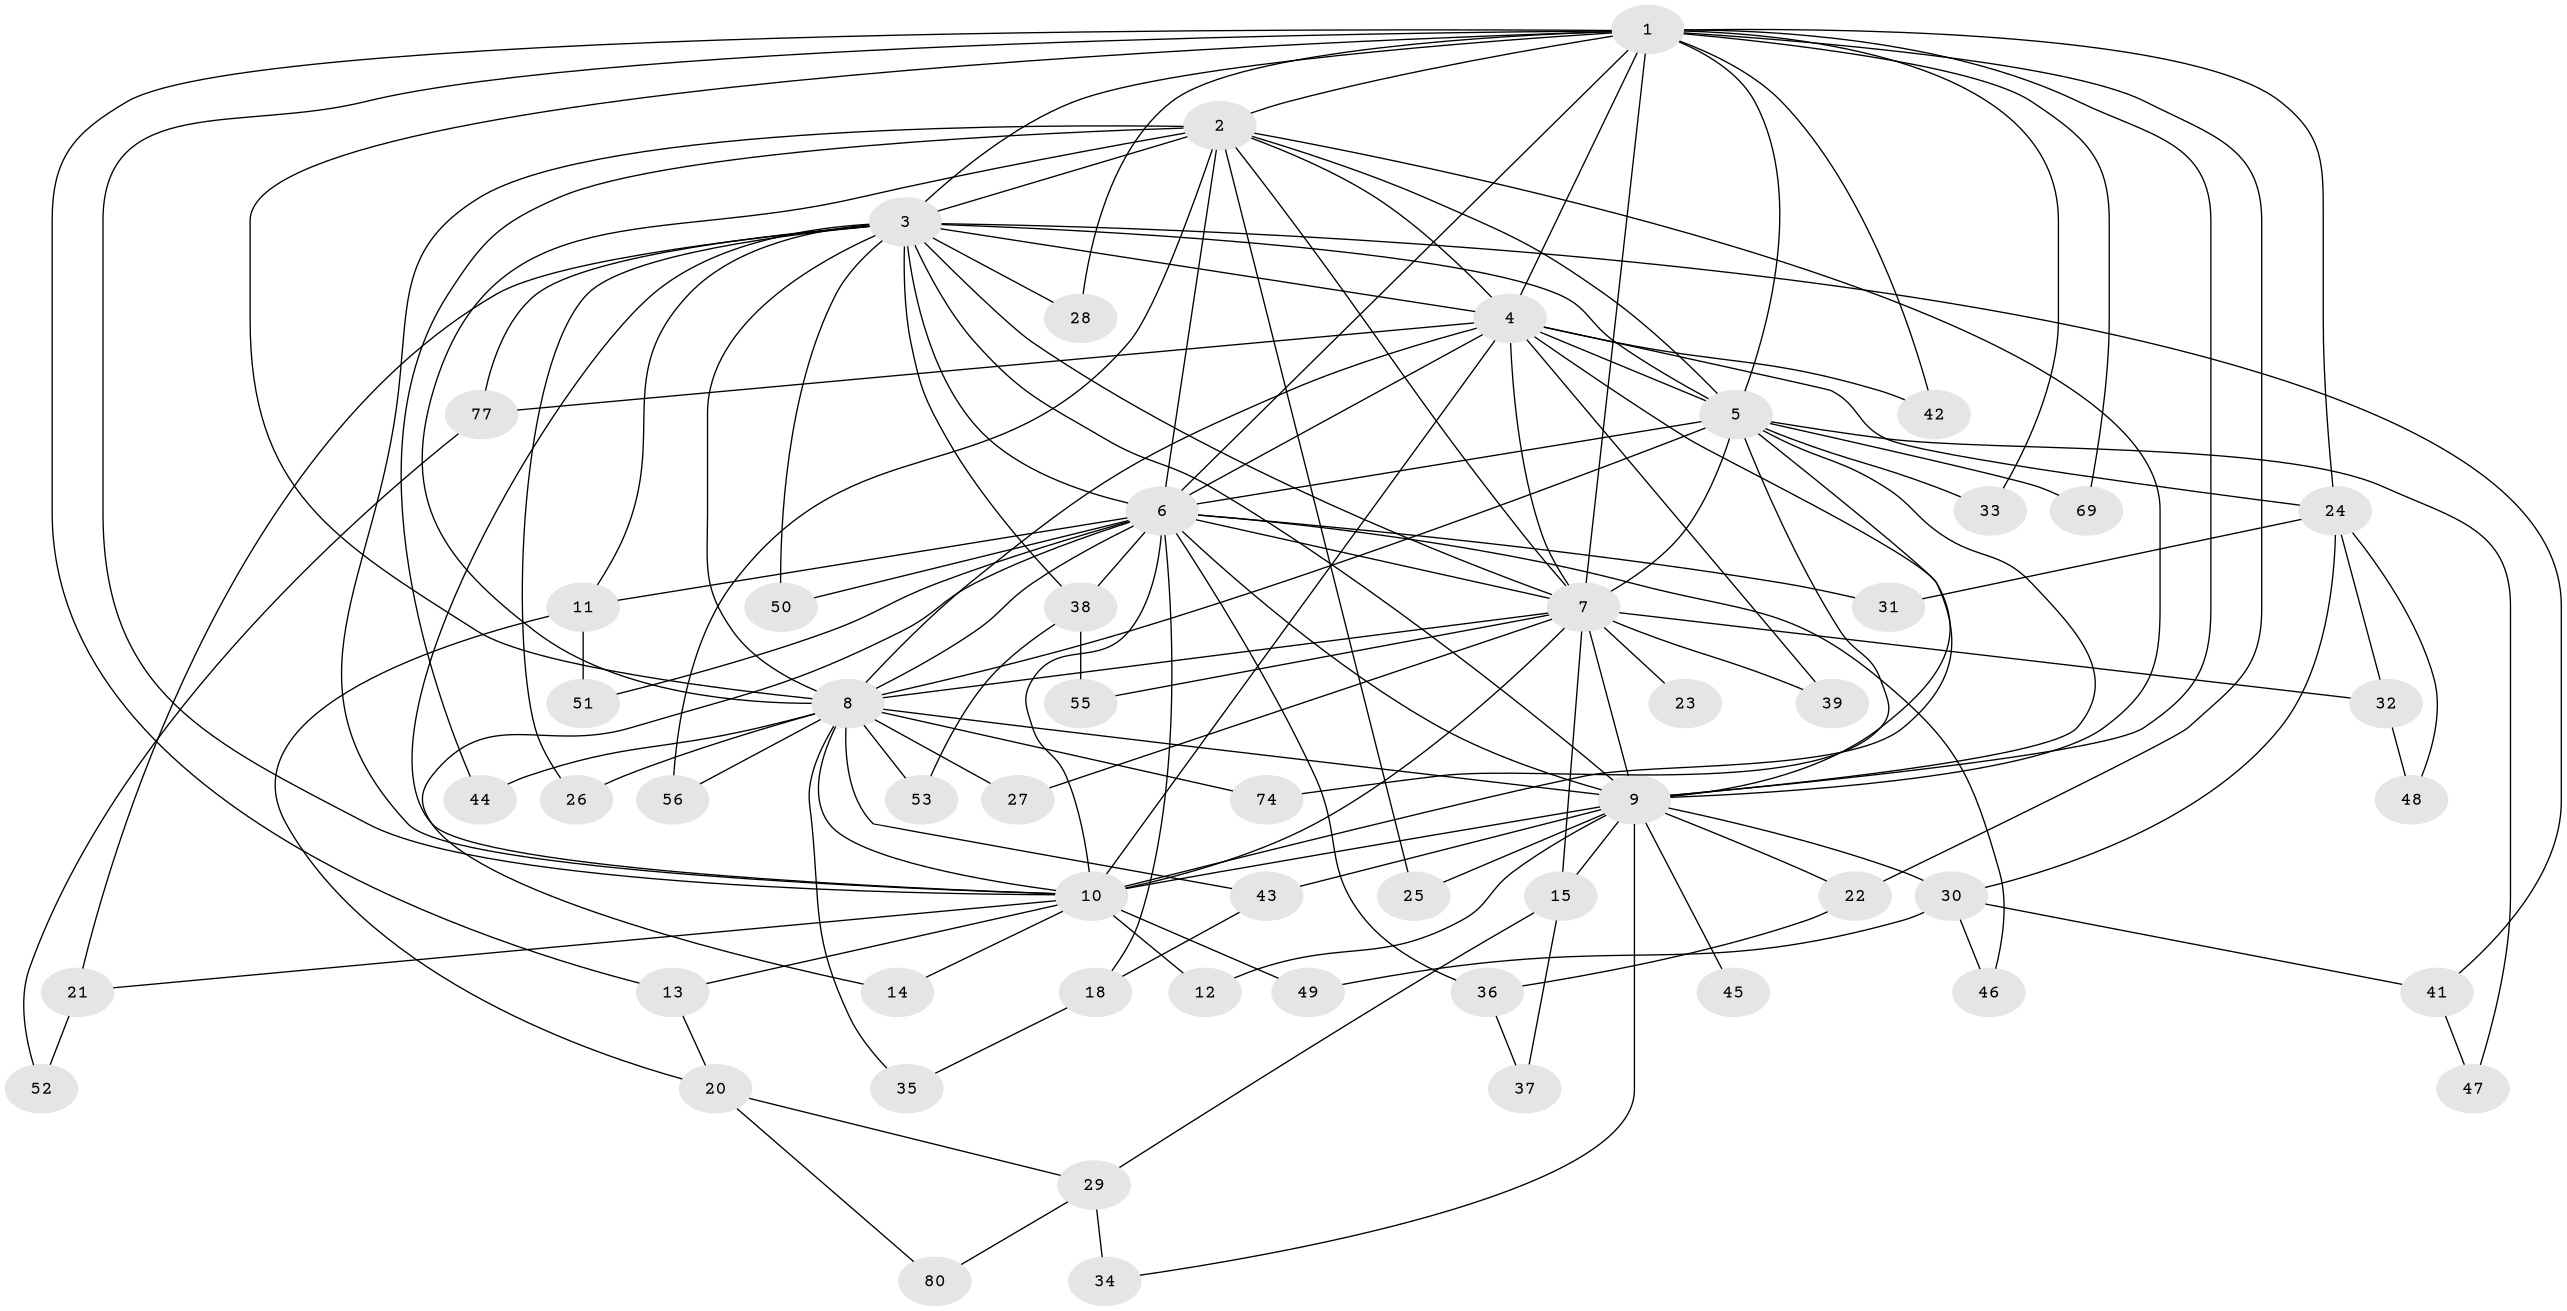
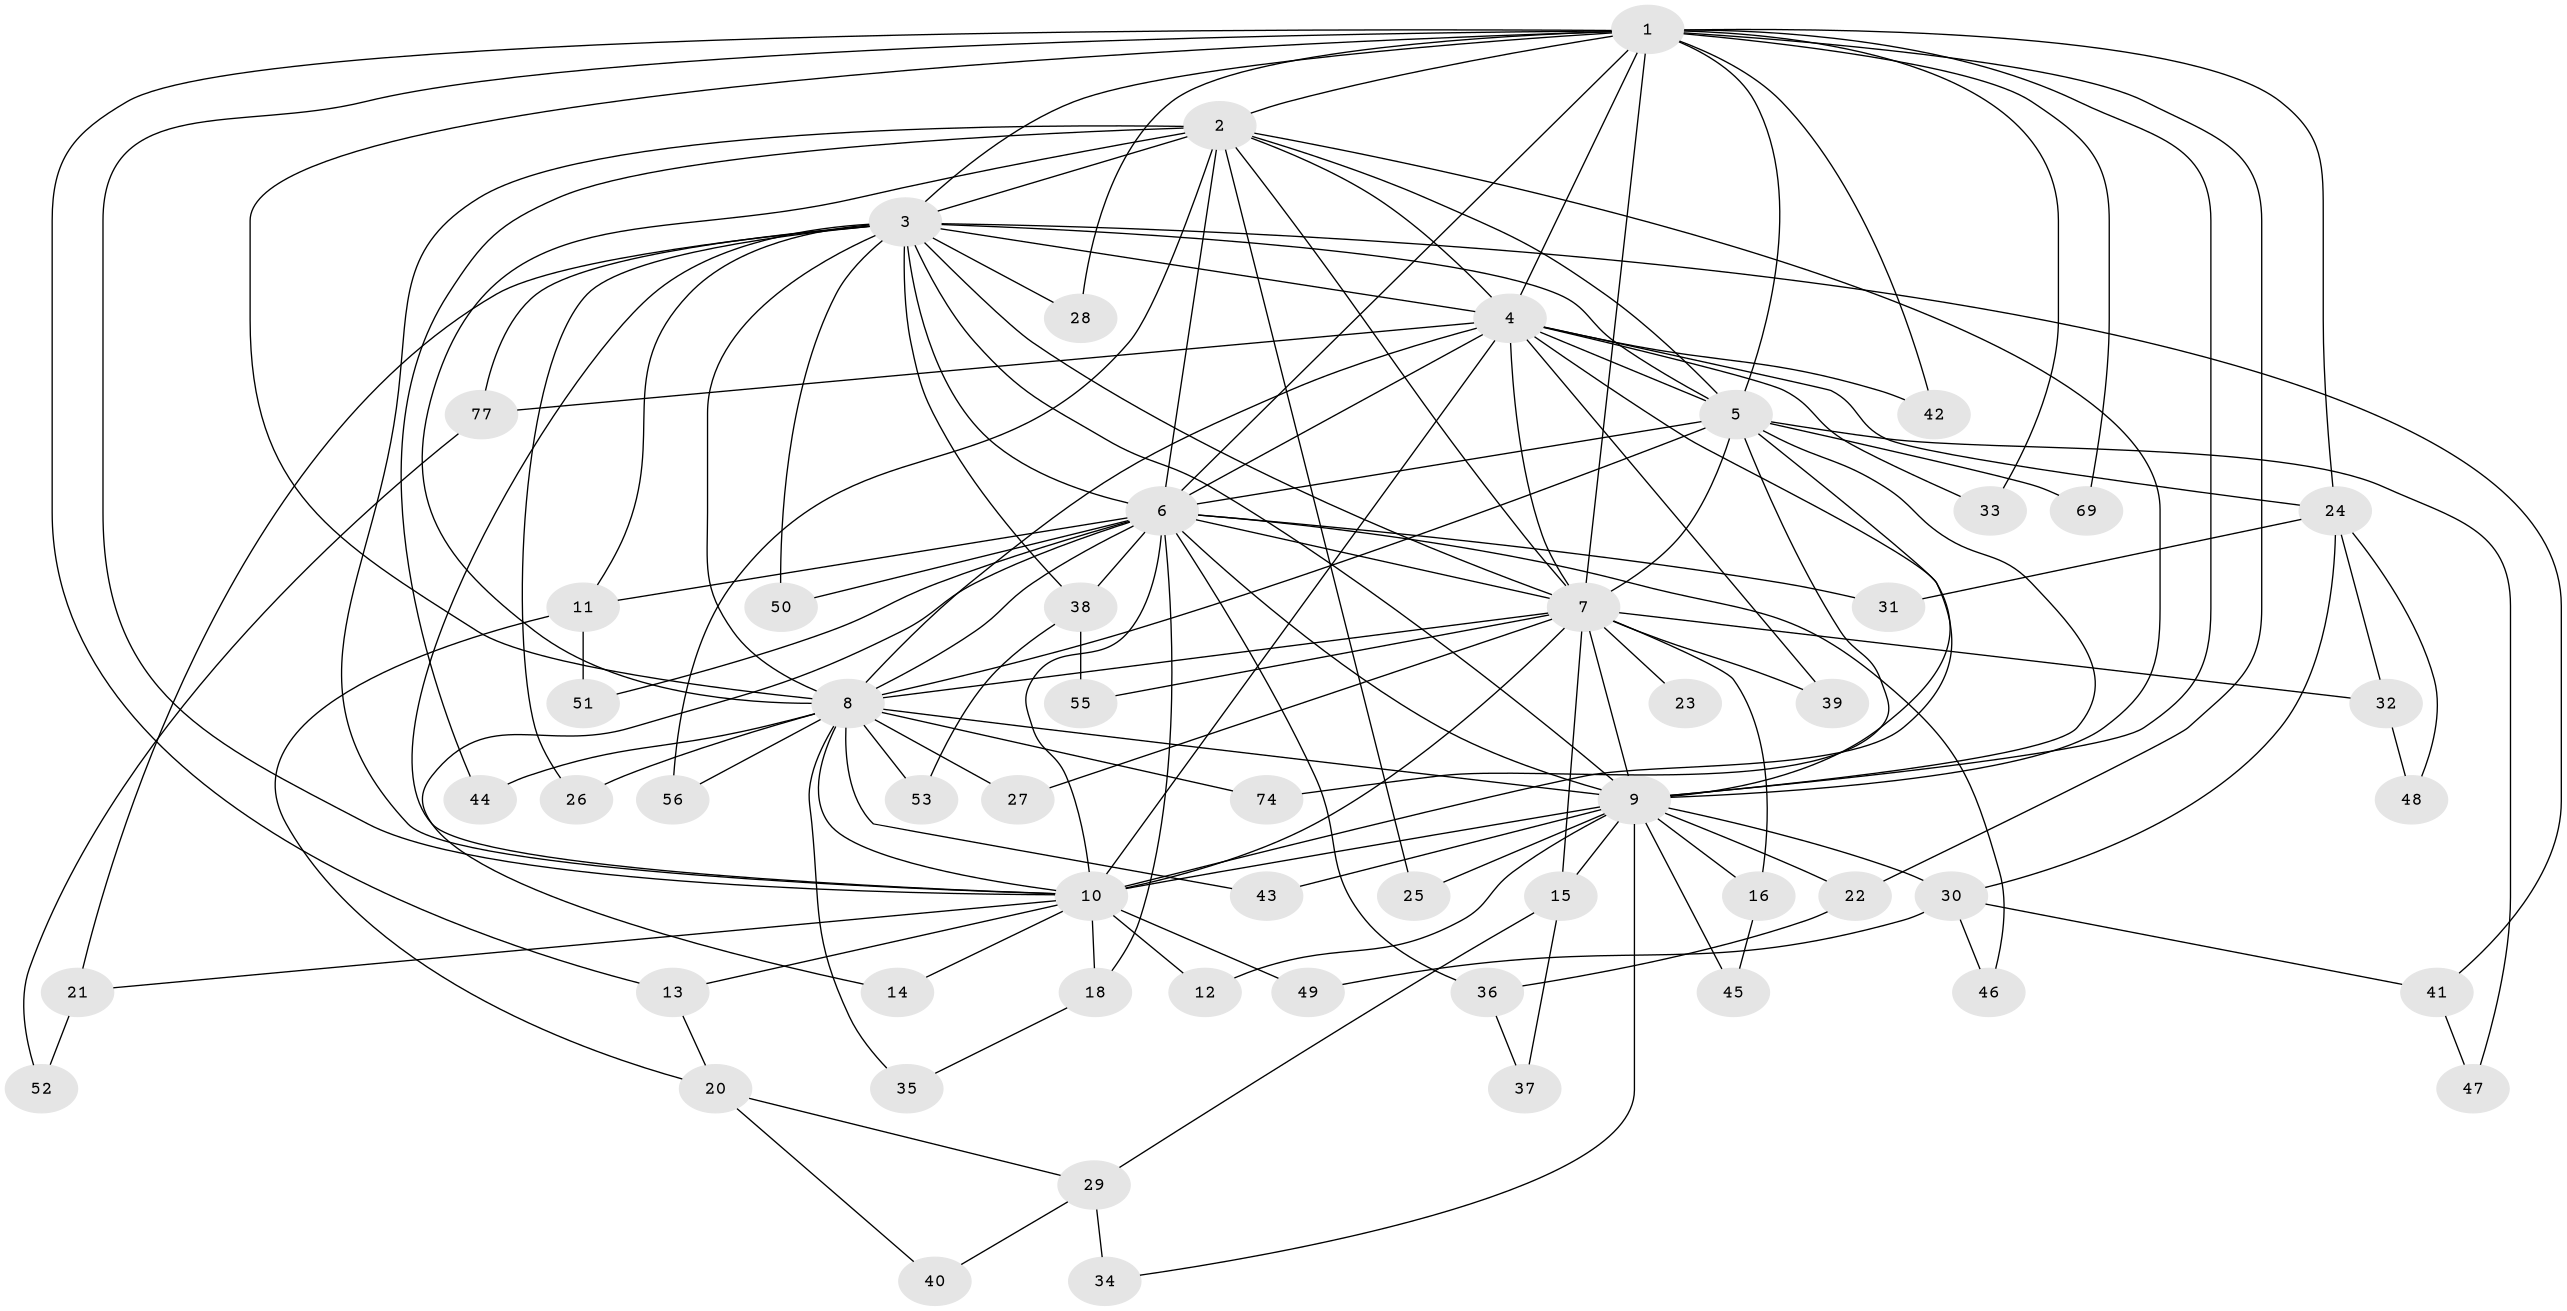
  graph {
    fontname="Courier Prime"
    node [color=gray90 fontname="Courier Prime" style=filled]
    edge [fontname="Courier Prime"]
    1
    2
    3
    4
    5
    6
    7
    8
    9
    10
    13
    n12 [label=69]
    22
    24
    28
    33
    42
    25
    44
    56
    11
    n22 [label=77]
    21
    26
    38
    41
    50
    39
    47
    n30 [label=74]
    14
    18
    31
    36
    46
    51
    15
+   16
    23
    27
    32
    55
    35
    43
    53
    12
    30
    34
    45
    49
    20
    48
    52
    37
    29
-   40 [label=80]
+   40
    1 -- 2
    1 -- 3
    1 -- 4
    1 -- 5
    1 -- 6
    1 -- 7
    1 -- 8
    1 -- 9
    1 -- 10
    1 -- 13
    1 -- n12
    1 -- 22
    1 -- 24
    1 -- 28
    1 -- 33
    1 -- 42
    2 -- 3
    2 -- 4
    2 -- 5
    2 -- 6
    2 -- 7
    2 -- 8
    2 -- 9
    2 -- 10
    2 -- 25
    2 -- 44
    2 -- 56
    3 -- 4
    3 -- 5
    3 -- 6
    3 -- 7
    3 -- 8
    3 -- 9
    3 -- 10
    3 -- 28
    3 -- 11
    3 -- n22
    3 -- 21
    3 -- 26
    3 -- 38
    3 -- 41
    3 -- 50
    4 -- 5
    4 -- 6
    4 -- 7
    4 -- 8
    4 -- 9
    4 -- 10
    4 -- 24
    4 -- 42
    4 -- n22
    4 -- 39
    5 -- 6
    5 -- 7
    5 -- 8
    5 -- 9
    5 -- 10
    5 -- n12
-   5 -- 33
+   4 -- 33
    5 -- 47
    5 -- n30
    6 -- 7
    6 -- 8
    6 -- 9
    6 -- 10
    6 -- 11
    6 -- 38
    6 -- 50
    6 -- 14
    6 -- 18
    6 -- 31
    6 -- 36
    6 -- 46
    6 -- 51
    7 -- 8
    7 -- 9
    7 -- 10
    7 -- 39
    7 -- 15
+   7 -- 16
    7 -- 23
    7 -- 27
    7 -- 32
    7 -- 55
    8 -- 9
    8 -- 10
    8 -- 44
    8 -- 56
    8 -- 26
    8 -- n30
    8 -- 27
    8 -- 35
    8 -- 43
    8 -- 53
    9 -- 10
    9 -- 22
    9 -- 25
    9 -- 15
+   9 -- 16
    9 -- 43
    9 -- 12
    9 -- 30
    9 -- 34
    9 -- 45
    10 -- 13
    10 -- 21
    10 -- 14
-   43 -- 18
+   10 -- 18
    10 -- 12
    10 -- 49
    13 -- 20
    22 -- 36
    24 -- 31
    24 -- 32
    24 -- 30
    24 -- 48
    11 -- 51
    11 -- 20
    n22 -- 52
    21 -- 52
    38 -- 55
    38 -- 53
    41 -- 47
    18 -- 35
    36 -- 37
    15 -- 37
    15 -- 29
+   16 -- 45
    32 -- 48
    30 -- 41
    30 -- 46
    30 -- 49
    20 -- 29
    20 -- 40
    29 -- 34
    29 -- 40
  }
